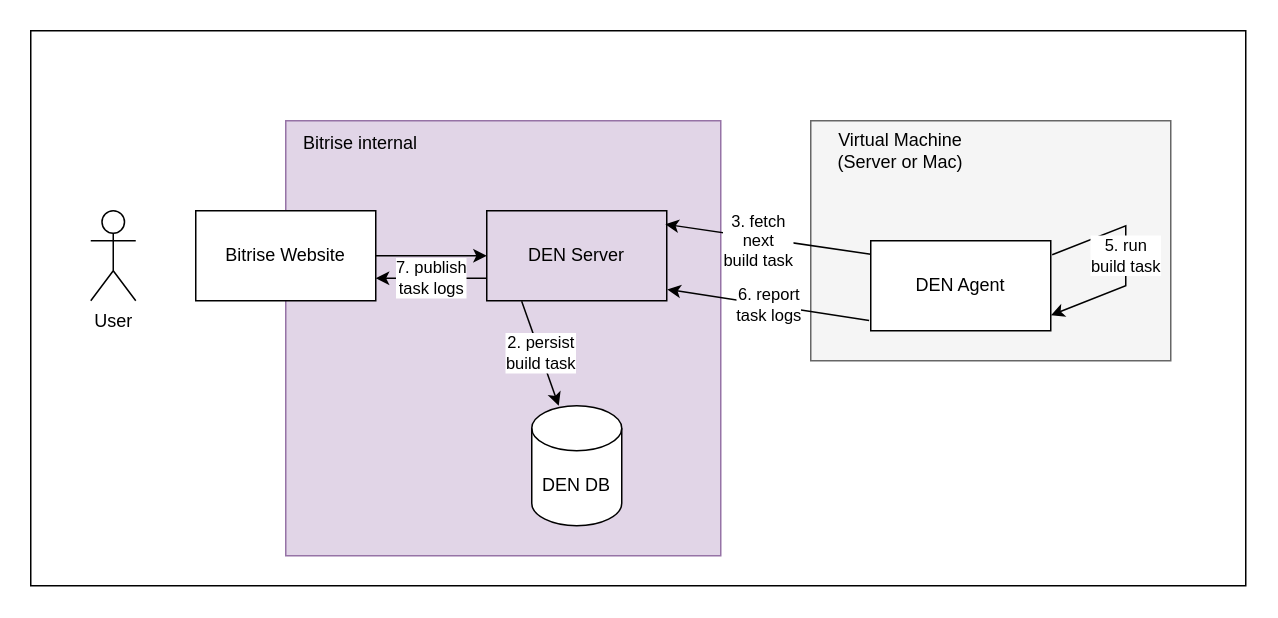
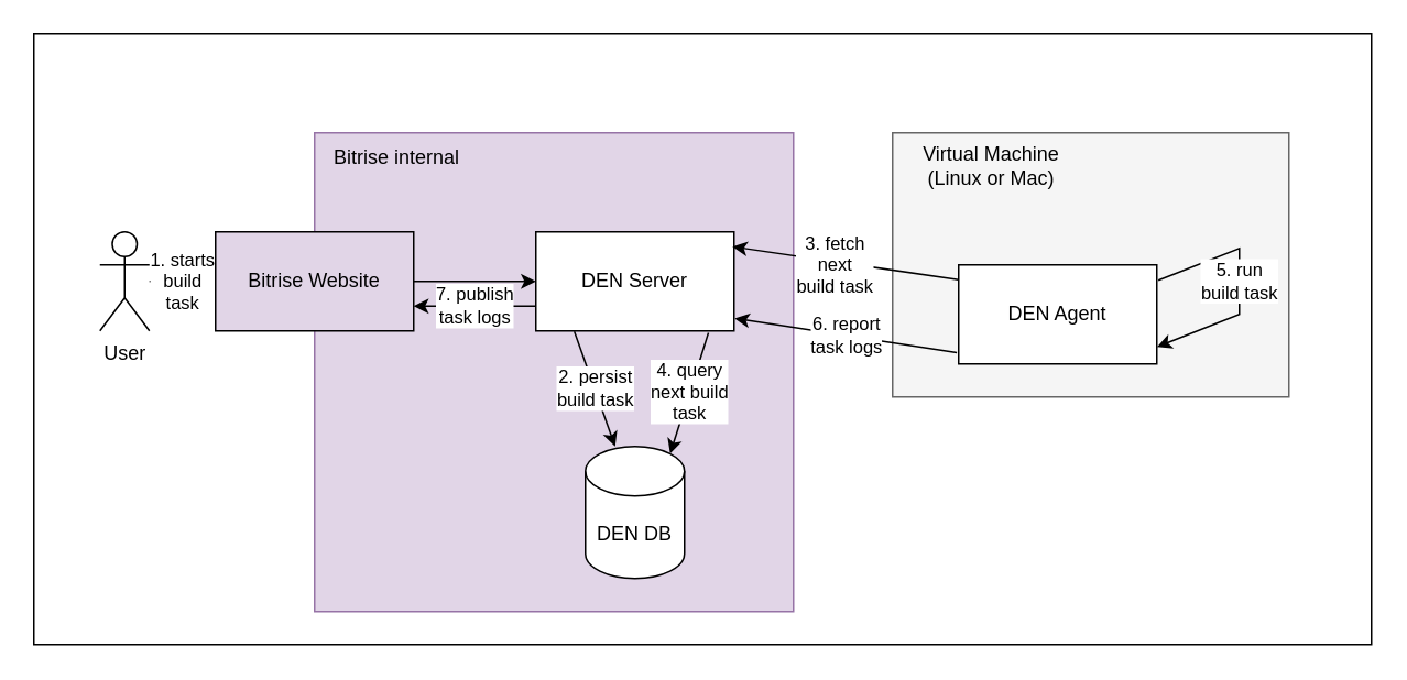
  <mxCell id="0" />
  <mxCell id="1" parent="0" />
  <mxCell id="2" value="" style="rounded=0;whiteSpace=wrap;html=1;" vertex="1" parent="1"><mxGeometry x="20" y="20" width="810" height="370" as="geometry" /></mxCell>
  <mxCell id="3" value="" style="rounded=0;whiteSpace=wrap;html=1;fillColor=#f5f5f5;strokeColor=#666666;fontColor=#333333;" vertex="1" parent="1"><mxGeometry x="540" y="80" width="240" height="160" as="geometry" /></mxCell>
- <mxCell id="4" value="Virtual Machine&lt;br&gt;(Server or Mac)" style="text;html=1;strokeColor=none;fillColor=none;align=center;verticalAlign=middle;whiteSpace=wrap;rounded=0;" vertex="1" parent="1"><mxGeometry x="540" y="80" width="120" height="40" as="geometry" /></mxCell>
+ <mxCell id="4" value="Virtual Machine&lt;br&gt;(Linux or Mac)" style="text;html=1;strokeColor=none;fillColor=none;align=center;verticalAlign=middle;whiteSpace=wrap;rounded=0;" vertex="1" parent="1"><mxGeometry x="540" y="80" width="120" height="40" as="geometry" /></mxCell>
  <mxCell id="5" value="DEN Agent" style="rounded=0;whiteSpace=wrap;html=1;" vertex="1" parent="1"><mxGeometry x="580" y="160" width="120" height="60" as="geometry" /></mxCell>
  <mxCell id="6" value="" style="rounded=0;whiteSpace=wrap;html=1;fillColor=#e1d5e7;strokeColor=#9673a6;" vertex="1" parent="1"><mxGeometry x="190" y="80" width="290" height="290" as="geometry" /></mxCell>
  <mxCell id="7" value="Bitrise internal" style="text;html=1;strokeColor=none;fillColor=none;align=center;verticalAlign=middle;whiteSpace=wrap;rounded=0;" vertex="1" parent="1"><mxGeometry x="190" y="80" width="100" height="30" as="geometry" /></mxCell>
  <mxCell id="8" value="2. persist&lt;br&gt;build task" style="rounded=0;orthogonalLoop=1;jettySize=auto;html=1;exitX=0.194;exitY=1.006;exitDx=0;exitDy=0;exitPerimeter=0;" edge="1" parent="1" source="9"><mxGeometry relative="1" as="geometry"><mxPoint x="372" y="270" as="targetPoint" /></mxGeometry></mxCell>
- <mxCell id="9" value="DEN Server" style="rounded=0;whiteSpace=wrap;html=1;fillColor=#e1d5e7;" vertex="1" parent="1"><mxGeometry x="324" y="140" width="120" height="60" as="geometry" /></mxCell>
+ <mxCell id="9" value="DEN Server" style="rounded=0;whiteSpace=wrap;html=1;" vertex="1" parent="1"><mxGeometry x="324" y="140" width="120" height="60" as="geometry" /></mxCell>
  <mxCell id="10" value="DEN DB" style="shape=cylinder3;whiteSpace=wrap;html=1;boundedLbl=1;backgroundOutline=1;size=15;" vertex="1" parent="1"><mxGeometry x="354" y="270" width="60" height="80" as="geometry" /></mxCell>
+ <mxCell id="11" value="1. starts&lt;br&gt;build&lt;br&gt;task" style="edgeStyle=orthogonalEdgeStyle;rounded=0;orthogonalLoop=1;jettySize=auto;html=1;" edge="1" parent="1" source="12" target="14"><mxGeometry relative="1" as="geometry" /></mxCell>
  <mxCell id="12" value="User" style="shape=umlActor;verticalLabelPosition=bottom;verticalAlign=top;html=1;outlineConnect=0;" vertex="1" parent="1"><mxGeometry x="60" y="140" width="30" height="60" as="geometry" /></mxCell>
  <mxCell id="13" value="" style="edgeStyle=orthogonalEdgeStyle;rounded=0;orthogonalLoop=1;jettySize=auto;html=1;" edge="1" parent="1" source="14" target="9"><mxGeometry relative="1" as="geometry" /></mxCell>
- <mxCell id="14" value="Bitrise Website" style="rounded=0;whiteSpace=wrap;html=1;" vertex="1" parent="1"><mxGeometry x="130" y="140" width="120" height="60" as="geometry" /></mxCell>
+ <mxCell id="14" value="Bitrise Website" style="rounded=0;whiteSpace=wrap;html=1;fillColor=#e1d5e7;" vertex="1" parent="1"><mxGeometry x="130" y="140" width="120" height="60" as="geometry" /></mxCell>
  <mxCell id="15" value="" style="endArrow=classic;html=1;rounded=0;exitX=0;exitY=0.15;exitDx=0;exitDy=0;exitPerimeter=0;entryX=0.992;entryY=0.15;entryDx=0;entryDy=0;entryPerimeter=0;" edge="1" parent="1" source="5" target="9"><mxGeometry width="50" height="50" relative="1" as="geometry"><mxPoint x="420" y="340" as="sourcePoint" /><mxPoint x="470" y="290" as="targetPoint" /></mxGeometry></mxCell>
  <mxCell id="16" value="3. fetch&lt;br&gt;next &lt;br&gt;build task" style="edgeLabel;html=1;align=center;verticalAlign=middle;resizable=0;points=[];" vertex="1" connectable="0" parent="15"><mxGeometry x="0.093" y="1" relative="1" as="geometry"><mxPoint as="offset" /></mxGeometry></mxCell>
+ <mxCell id="17" value="4. query&lt;br&gt;next build&lt;br&gt;task" style="endArrow=classic;html=1;rounded=0;exitX=0.871;exitY=1.019;exitDx=0;exitDy=0;exitPerimeter=0;entryX=0.855;entryY=0;entryDx=0;entryDy=4.35;entryPerimeter=0;" edge="1" parent="1" source="9" target="10"><mxGeometry width="50" height="50" relative="1" as="geometry"><mxPoint x="330" y="230" as="sourcePoint" /><mxPoint x="380" y="180" as="targetPoint" /></mxGeometry></mxCell>
  <mxCell id="18" value="5. run&lt;br&gt;build task" style="endArrow=classic;html=1;rounded=0;exitX=1.008;exitY=0.155;exitDx=0;exitDy=0;entryX=1.001;entryY=0.828;entryDx=0;entryDy=0;entryPerimeter=0;exitPerimeter=0;" edge="1" parent="1" source="5" target="5"><mxGeometry width="50" height="50" relative="1" as="geometry"><mxPoint x="580" y="210" as="sourcePoint" /><mxPoint x="630" y="160" as="targetPoint" /><Array as="points"><mxPoint x="750" y="150" /><mxPoint x="750" y="190" /></Array></mxGeometry></mxCell>
  <mxCell id="19" value="6. report&lt;br&gt;task logs" style="endArrow=classic;html=1;rounded=0;exitX=-0.009;exitY=0.887;exitDx=0;exitDy=0;exitPerimeter=0;entryX=1.003;entryY=0.874;entryDx=0;entryDy=0;entryPerimeter=0;" edge="1" parent="1" source="5" target="9"><mxGeometry width="50" height="50" relative="1" as="geometry"><mxPoint x="420" y="210" as="sourcePoint" /><mxPoint x="470" y="160" as="targetPoint" /></mxGeometry></mxCell>
  <mxCell id="20" value="7. publish&lt;br&gt;task logs" style="endArrow=classic;html=1;rounded=0;exitX=0;exitY=0.75;exitDx=0;exitDy=0;entryX=1;entryY=0.75;entryDx=0;entryDy=0;" edge="1" parent="1" source="9" target="14"><mxGeometry width="50" height="50" relative="1" as="geometry"><mxPoint x="310" y="200" as="sourcePoint" /><mxPoint x="360" y="150" as="targetPoint" /></mxGeometry></mxCell>
